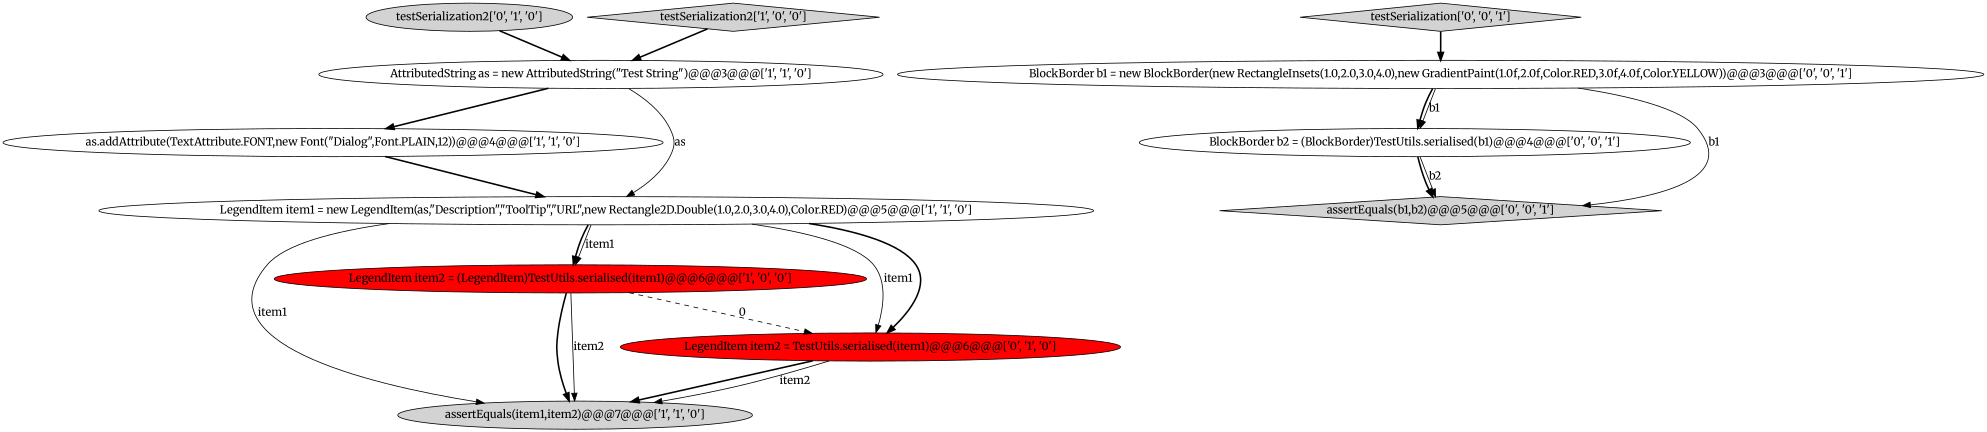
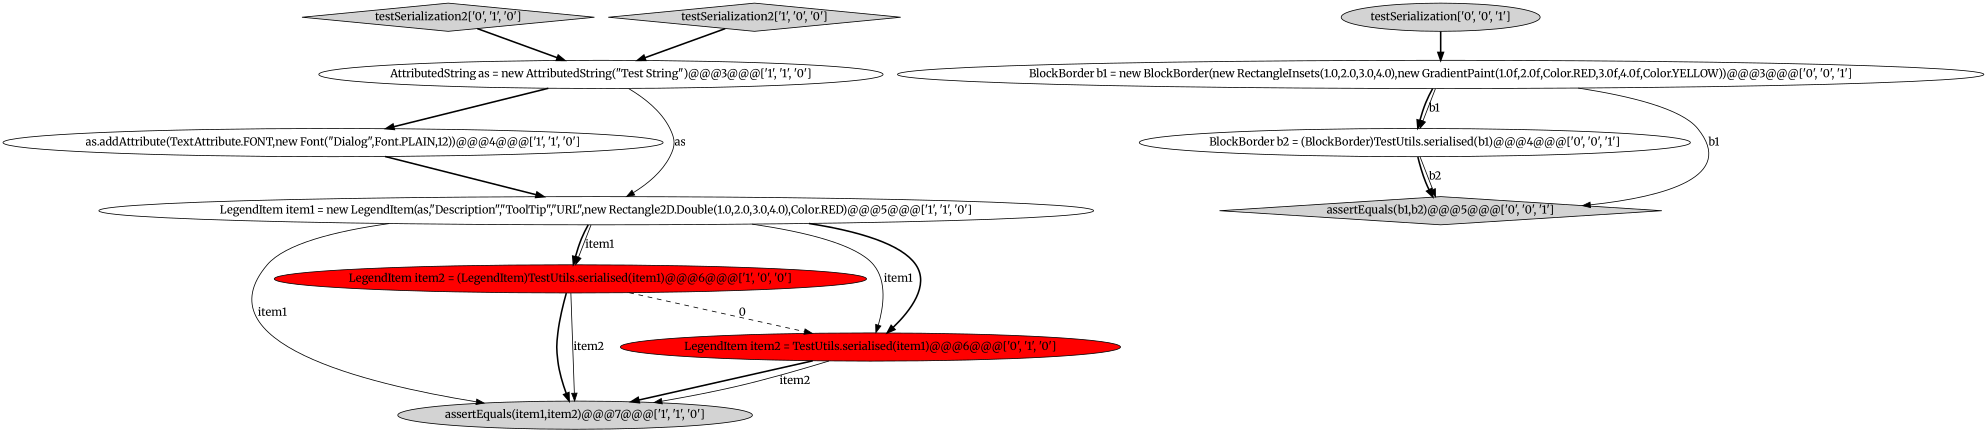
  digraph {
    fontname=Merriweather
    node [fillcolor=lightgray fontname=Merriweather shape=ellipse style=filled]
    edge [fontname=Merriweather style=bold]
-   n1 [label="testSerialization2['0', '1', '0']"]
+   n1 [label="testSerialization2['0', '1', '0']" shape=diamond]
    n2 [fillcolor=white label="AttributedString as = new AttributedString(\"Test String\")@@@3@@@['1', '1', '0']"]
    n3 [fillcolor=white label="as.addAttribute(TextAttribute.FONT,new Font(\"Dialog\",Font.PLAIN,12))@@@4@@@['1', '1', '0']"]
    n4 [fillcolor=white label="LegendItem item1 = new LegendItem(as,\"Description\",\"ToolTip\",\"URL\",new Rectangle2D.Double(1.0,2.0,3.0,4.0),Color.RED)@@@5@@@['1', '1', '0']"]
-   n5 [label="testSerialization['0', '0', '1']" shape=diamond]
+   n5 [label="testSerialization['0', '0', '1']"]
    n6 [fillcolor=white label="BlockBorder b1 = new BlockBorder(new RectangleInsets(1.0,2.0,3.0,4.0),new GradientPaint(1.0f,2.0f,Color.RED,3.0f,4.0f,Color.YELLOW))@@@3@@@['0', '0', '1']"]
    n7 [fillcolor=white label="BlockBorder b2 = (BlockBorder)TestUtils.serialised(b1)@@@4@@@['0', '0', '1']"]
    n8 [label="assertEquals(b1,b2)@@@5@@@['0', '0', '1']" shape=diamond]
    n9 [label="assertEquals(item1,item2)@@@7@@@['1', '1', '0']"]
    n10 [fillcolor=red label="LegendItem item2 = (LegendItem)TestUtils.serialised(item1)@@@6@@@['1', '0', '0']"]
    n11 [fillcolor=red label="LegendItem item2 = TestUtils.serialised(item1)@@@6@@@['0', '1', '0']"]
    n12 [label="testSerialization2['1', '0', '0']" shape=diamond]
    n1 -> n2
    n2 -> n3
    n2 -> n4 [label=as style=solid]
    n3 -> n4
    n4 -> n9 [label=item1 style=solid]
    n4 -> n10
    n4 -> n10 [label=item1 style=solid]
    n4 -> n11 [label=item1 style=solid]
    n4 -> n11
    n5 -> n6
    n6 -> n7
    n6 -> n7 [label=b1 style=solid]
    n6 -> n8 [label=b1 style=solid]
    n7 -> n8
    n7 -> n8 [label=b2 style=solid]
    n10 -> n9
    n10 -> n9 [label=item2 style=solid]
    n10 -> n11 [label=0 style=dashed]
    n11 -> n9
    n11 -> n9 [label=item2 style=solid]
    n12 -> n2
  }
